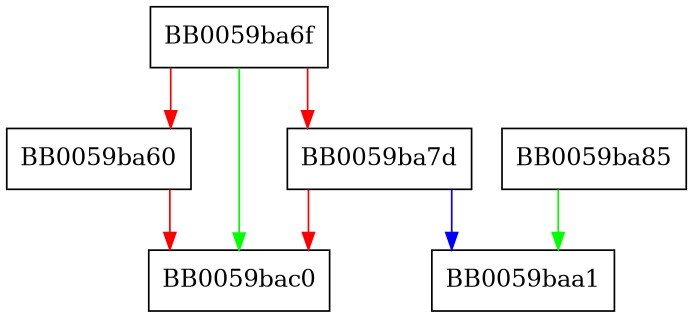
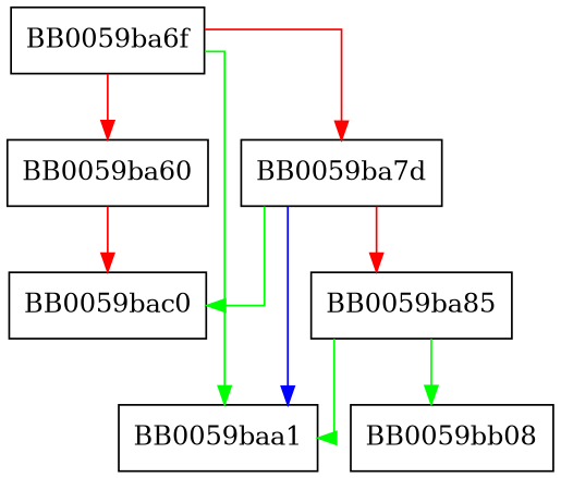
  digraph {
    splines=ortho
    node [shape=box]
    edge [color=red]
    BB0059ba60
    BB0059bac0
    BB0059ba6f
    BB0059ba7d
    BB0059ba85
    BB0059baa1
+   BB0059bb08
    BB0059ba60 -> BB0059bac0
    BB0059ba6f -> BB0059ba60
-   BB0059ba6f -> BB0059bac0 [color=green]
+   BB0059ba6f -> BB0059baa1 [color=green]
    BB0059ba6f -> BB0059ba7d
-   BB0059ba7d -> BB0059bac0
+   BB0059ba7d -> BB0059bac0 [color=green]
+   BB0059ba7d -> BB0059ba85
    BB0059ba7d -> BB0059baa1 [color=blue]
    BB0059ba85 -> BB0059baa1 [color=green]
+   BB0059ba85 -> BB0059bb08 [color=green]
  }
